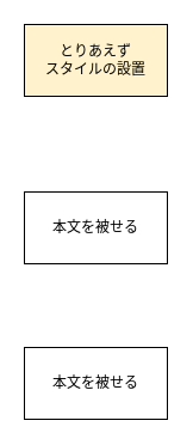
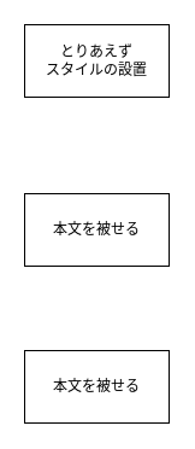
  <mxCell id="0" />
  <mxCell id="1" parent="0" />
- <mxCell id="2" value="とりあえず&lt;br&gt;スタイルの設置" style="rounded=0;whiteSpace=wrap;html=1;fillColor=#fff2cc;" vertex="1" parent="1"><mxGeometry x="20" y="20" width="120" height="60" as="geometry" /></mxCell>
+ <mxCell id="2" value="とりあえず&lt;br&gt;スタイルの設置" style="rounded=0;whiteSpace=wrap;html=1;" vertex="1" parent="1"><mxGeometry x="20" y="20" width="120" height="60" as="geometry" /></mxCell>
  <mxCell id="3" value="本文を被せる" style="rounded=0;whiteSpace=wrap;html=1;" vertex="1" parent="1"><mxGeometry x="20" y="160" width="120" height="60" as="geometry" /></mxCell>
  <mxCell id="4" value="本文を被せる" style="rounded=0;whiteSpace=wrap;html=1;" vertex="1" parent="1"><mxGeometry x="20" y="290" width="120" height="60" as="geometry" /></mxCell>
